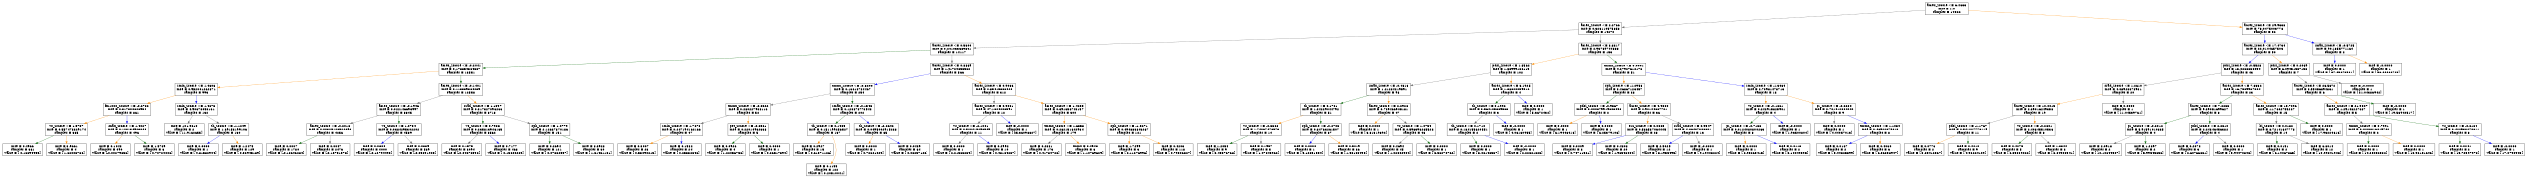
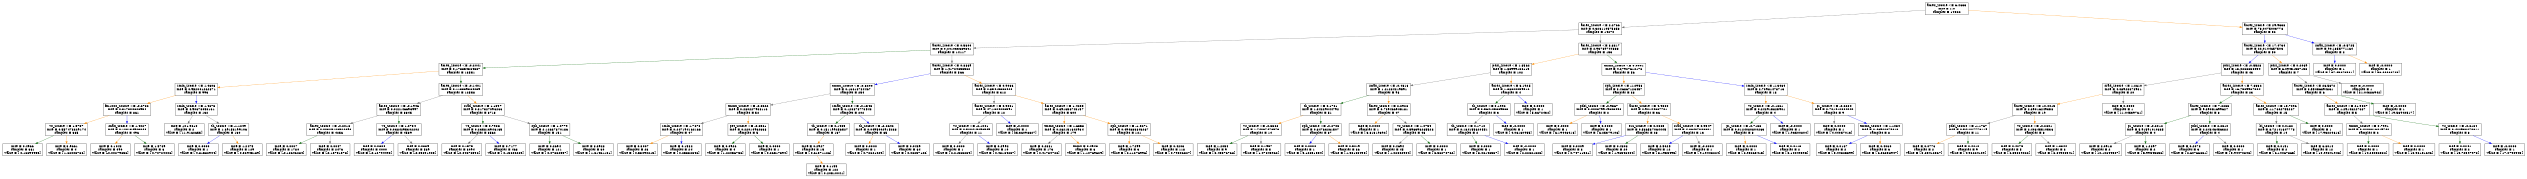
  digraph {
    node [shape=box]
    edge [color=darkorange]
    n1 [label="acres_zscore <= 6.4633\nmse = 1.0\nsamples = 14322"]
    n2 [label="acres_zscore <= 2.2766\nmse = 0.323110575853\nsamples = 14270"]
    n3 [label="acres_zscore <= 29.9338\nmse = 78.0475003778\nsamples = 52"]
    n4 [label="acres_zscore <= 0.5300\nmse = 0.241033589841\nsamples = 14117"]
    n5 [label="acres_zscore <= 3.8317\nmse = 2.93769744388\nsamples = 153"]
    n6 [label="acres_zscore <= 17.4734\nmse = 22.0104657503\nsamples = 50"]
    n7 [label="rmax_zscore <= -0.5725\nmse = 90.1355771164\nsamples = 2"]
    n8 [label="acres_zscore <= -0.2041\nmse = 0.178854364387\nsamples = 13551"]
    n9 [label="acres_zscore <= 0.8869\nmse = 1.41724853562\nsamples = 566"]
    n10 [label="pdsi_zscore <= 1.8562\nmse = 1.38999186115\nsamples = 102"]
-   n11 [label="tmmn_zscore <= 0.9991\nmse = 4.27927612176\nsamples = 51"]
+   n11 [label="tmmn_zscore <= 0.9991\nmse = 4.27927612176\nsamples = 56"]
    n12 [label="rmin_zscore <= 1.4606\nmse = 0.952001262871\nsamples = 993"]
    n13 [label="acres_zscore <= -0.1401\nmse = 0.113339364239\nsamples = 12558"]
    n14 [label="tmmx_zscore <= -0.5290\nmse = 0.16618784467\nsamples = 254"]
    n15 [label="acres_zscore <= 0.9086\nmse = 2.35415386428\nsamples = 312"]
    n16 [label="fm1000_zscore <= -0.2782\nmse = 0.317800626954\nsamples = 861"]
    n17 [label="rmin_zscore <= 1.4673\nmse = 4.90673053161\nsamples = 132"]
    n18 [label="acres_zscore <= -0.1946\nmse = 0.022146693997\nsamples = 8845"]
    n19 [label="srad_zscore <= 1.1397\nmse = 0.317327096266\nsamples = 3713"]
    n20 [label="vs_zscore <= 1.5737\nmse = 0.557473329174\nsamples = 365"]
    n21 [label="rmax_zscore <= 1.4027\nmse = 0.128134923048\nsamples = 496"]
    n22 [label="mse = 101.9610\nsamples = 2\nvalue = [ 11.9162655]"]
    n23 [label="th_zscore <= -1.1249\nmse = 1.39153199106\nsamples = 130"]
    n24 [label="mse = 0.4966\nsamples = 361\nvalue = [ 0.16694955]"]
    n25 [label="mse = 3.9661\nsamples = 4\nvalue = [ 1.62003786]"]
    n26 [label="mse = 0.1043\nsamples = 490\nvalue = [-0.00279856]"]
    n27 [label="mse = 1.5769\nsamples = 6\nvalue = [ 0.70724006]"]
    n28 [label="mse = 0.0000\nsamples = 1\nvalue = [ 4.81582944]"]
    n29 [label="mse = 1.2475\nsamples = 129\nvalue = [ 0.32945189]"]
    n30 [label="acres_zscore <= -0.2018\nmse = 0.00325128522696\nsamples = 4256"]
    n31 [label="vs_zscore <= 1.0734\nmse = 0.0384295302202\nsamples = 4589"]
    n32 [label="vs_zscore <= 0.7983\nmse = 0.235813946165\nsamples = 3562"]
    n33 [label="sph_zscore <= 1.0779\nmse = 2.12637870186\nsamples = 151"]
    n34 [label="mse = 0.0007\nsamples = 1780\nvalue = [-0.18646284]"]
    n35 [label="mse = 0.0047\nsamples = 2476\nvalue = [-0.15751573]"]
    n36 [label="mse = 0.0304\nsamples = 4000\nvalue = [-0.12794493]"]
    n37 [label="mse = 0.0889\nsamples = 589\nvalue = [-0.05691905]"]
    n38 [label="mse = 0.1575\nsamples = 3094\nvalue = [-0.04676592]"]
    n39 [label="mse = 0.7177\nsamples = 468\nvalue = [ 0.15600269]"]
    n40 [label="mse = 0.2694\nsamples = 121\nvalue = [ 0.07882557]"]
    n41 [label="mse = 8.3928\nsamples = 30\nvalue = [ 1.31431131]"]
    n42 [label="tmmx_zscore <= -0.8322\nmse = 0.280227938116\nsamples = 52"]
    n43 [label="rmax_zscore <= -0.1543\nmse = 0.123878773543\nsamples = 202"]
    n44 [label="acres_zscore <= 0.9081\nmse = 47.1624206591\nsamples = 12"]
    n45 [label="acres_zscore <= 1.4235\nmse = 0.391656743157\nsamples = 300"]
    n46 [label="rmin_zscore <= 1.7676\nmse = 0.247194162166\nsamples = 47"]
    n47 [label="pet_zscore <= -0.6561\nmse = 0.22014932338\nsamples = 5"]
    n48 [label="th_zscore <= 0.1435\nmse = 0.151199256527\nsamples = 137"]
    n49 [label="th_zscore <= -2.2642\nmse = 0.0495002915238\nsamples = 65"]
    n50 [label="mse = 0.3007\nsamples = 23\nvalue = [ 0.53090215]"]
    n51 [label="mse = 0.1582\nsamples = 24\nvalue = [ 0.25332346]"]
    n52 [label="mse = 0.0926\nsamples = 4\nvalue = [ 1.22056756]"]
    n53 [label="mse = 0.0000\nsamples = 1\nvalue = [ 0.26517394]"]
    n54 [label="mse = 0.2927\nsamples = 15\nvalue = [ 0.61371126]"]
    n55 [label="mse = 0.1155\nsamples = 122\nvalue = [ 0.20510041]"]
    n56 [label="mse = 0.0000\nsamples = 1\nvalue = [ 0.72621029]"]
    n57 [label="mse = 0.0439\nsamples = 64\nvalue = [ 0.08257123]"]
    n58 [label="vs_zscore <= -2.1001\nmse = 0.520415296549\nsamples = 11"]
    n59 [label="mse = -0.0000\nsamples = 1\nvalue = [ 25.36098827]"]
    n60 [label="tmmx_zscore <= 1.6358\nmse = 0.262151642934\nsamples = 179"]
    n61 [label="sph_zscore <= -1.5271\nmse = 0.494883843267\nsamples = 121"]
    n62 [label="mse = 0.0000\nsamples = 1\nvalue = [ 2.21563239]"]
    n63 [label="mse = 0.2992\nsamples = 10\nvalue = [ 0.48184237]"]
    n64 [label="mse = 0.2381\nsamples = 173\nvalue = [ 0.41784728]"]
    n65 [label="tmmx = 0.4943\nsamples = 6\nvalue = [ 1.10769629]"]
    n66 [label="mse = 1.7299\nsamples = 3\nvalue = [ 2.11276996]"]
    n67 [label="mse = 0.4203\nsamples = 118\nvalue = [ 0.79306327]"]
    n68 [label="rmax_zscore <= -0.4816\nmse = 1.21284219591\nsamples = 98"]
    n69 [label="acres_zscore <= 3.1925\nmse = 1.36820059516\nsamples = 4"]
    n70 [label="sph_zscore <= -1.2956\nmse = 3.46867123457\nsamples = 38"]
    n71 [label="rmin_zscore <= -1.3464\nmse = 2.70981478713\nsamples = 13"]
    n72 [label="th_zscore <= 0.1781\nmse = 1.34229044792\nsamples = 51"]
    n73 [label="acres_zscore <= 2.2928\nmse = 0.739466905181\nsamples = 47"]
    n74 [label="th_zscore <= 0.1992\nmse = 0.564105389563\nsamples = 3"]
    n75 [label="mse = 0.0000\nsamples = 1\nvalue = [ 5.3672432]"]
    n76 [label="vs_zscore <= -0.3366\nmse = 1.74067476573\nsamples = 14"]
    n77 [label="sph_zscore <= -0.2703\nmse = 0.84763261507\nsamples = 37"]
    n78 [label="mse = 0.0000\nsamples = 1\nvalue = [ 3.81319892]"]
    n79 [label="vs_zscore <= 1.0754\nmse = 0.596393265523\nsamples = 46"]
    n80 [label="mse = 1.2054\nsamples = 9\nvalue = [ 3.45376768]"]
    n81 [label="mse = 0.1957\nsamples = 5\nvalue = [ 1.47843962]"]
    n82 [label="mse = 0.0000\nsamples = 1\nvalue = [ 5.12651554]"]
    n83 [label="mse = 0.5219\nsamples = 36\nvalue = [ 1.53183493]"]
    n84 [label="mse = 0.4694\nsamples = 45\nvalue = [ 1.02302904]"]
    n85 [label="mse = 0.0000\nsamples = 1\nvalue = [ 3.56270762]"]
    n86 [label="th_zscore <= 0.1710\nmse = 0.184155620551\nsamples = 2"]
    n87 [label="mse = -0.0000\nsamples = 1\nvalue = [ 4.06160955]"]
    n88 [label="mse = 0.0000\nsamples = 1\nvalue = [ 3.08148537]"]
    n89 [label="mse = -0.0000\nsamples = 1\nvalue = [ 2.22321823]"]
    n90 [label="pdsi_zscore <= -0.9367\nmse = 0.000879919603456\nsamples = 2"]
    n91 [label="acres_zscore <= 4.9380\nmse = 2.92144667701\nsamples = 36"]
    n92 [label="vs_zscore <= -0.1861\nmse = 0.242915825901\nsamples = 4"]
    n93 [label="pr_zscore <= -0.6680\nmse = 0.701412384242\nsamples = 9"]
    n94 [label="mse = 0.0000\nsamples = 1\nvalue = [ 6.19446418]"]
    n95 [label="mse = 0.0000\nsamples = 1\nvalue = [ 6.25379106]"]
    n96 [label="erc_zscore <= 0.0365\nmse = 0.586537064445\nsamples = 23"]
    n97 [label="srad_zscore <= 0.9547\nmse = 4.86487808801\nsamples = 13"]
    n98 [label="mse = 0.0009\nsamples = 3\nvalue = [ 0.74711561]"]
    n99 [label="mse = 0.4808\nsamples = 20\nvalue = [ 1.96548004]"]
    n100 [label="mse = 2.5025\nsamples = 12\nvalue = [ 3.1955495]"]
    n101 [label="mse = -0.0000\nsamples = 1\nvalue = [ 9.19403224]"]
    n102 [label="pr_zscore <= -0.7138\nmse = 0.0124080800263\nsamples = 3"]
    n103 [label="mse = -0.0000\nsamples = 1\nvalue = [ 1.93500804]"]
    n104 [label="mse = 0.0000\nsamples = 1\nvalue = [ 4.44057013]"]
    n105 [label="tmmn_zscore <= 1.1034\nmse = 0.46922875613\nsamples = 8"]
    n106 [label="mse = 0.0000\nsamples = 1\nvalue = [ 2.95265415]"]
    n107 [label="mse = 0.0113\nsamples = 2\nvalue = [ 3.10049595]"]
    n108 [label="mse = 0.0167\nsamples = 2\nvalue = [ 5.44325399]"]
    n109 [label="mse = 0.4060\nsamples = 6\nvalue = [ 6.36858947]"]
    n110 [label="pdsi_zscore <= -0.5528\nmse = 13.0268838054\nsamples = 43"]
    n111 [label="pdsi_zscore <= 0.2069\nmse = 6.09451537158\nsamples = 7"]
    n112 [label="mse = 0.0000\nsamples = 1\nvalue = [ 37.45673581]"]
    n113 [label="mse = -0.0000\nsamples = 1\nvalue = [ 56.44468748]"]
    n114 [label="srad_zscore <= 1.2610\nmse = 4.03923378931\nsamples = 20"]
    n115 [label="acres_zscore <= 7.8332\nmse = 16.7589967304\nsamples = 23"]
    n116 [label="acres_zscore <= 26.5672\nmse = 3.55056894831\nsamples = 6"]
    n117 [label="mse = -0.0000\nsamples = 1\nvalue = [ 21.04386942]"]
    n118 [label="acres_zscore <= 10.0015\nmse = 2.89016249358\nsamples = 19"]
    n119 [label="mse = 0.0000\nsamples = 1\nvalue = [ 11.04539761]"]
    n120 [label="acres_zscore <= 7.2233\nmse = 9.39051699627\nsamples = 8"]
    n121 [label="acres_zscore <= 15.7096\nmse = 11.7602755237\nsamples = 15"]
    n122 [label="pdsi_zscore <= -1.1767\nmse = 0.541227778119\nsamples = 11"]
    n123 [label="vs_zscore <= -0.2801\nmse = 2.40845510536\nsamples = 8"]
    n124 [label="mse = 0.0776\nsamples = 2\nvalue = [ 3.85412567]"]
    n125 [label="mse = 0.4210\nsamples = 9\nvalue = [ 4.96224109]"]
    n126 [label="mse = 0.4275\nsamples = 5\nvalue = [ 6.35889022]"]
    n127 [label="mse = 1.8344\nsamples = 3\nvalue = [ 8.84908541]"]
    n128 [label="pr_zscore <= -0.2012\nmse = 5.91591010835\nsamples = 4"]
    n129 [label="pdsi_zscore <= 2.2310\nmse = 2.24346456382\nsamples = 4"]
    n130 [label="bi_zscore <= 0.0182\nmse = 8.72141647778\nsamples = 14"]
    n131 [label="mse = 0.0000\nsamples = 1\nvalue = [ 17.93224616]"]
    n132 [label="mse = 2.0918\nsamples = 2\nvalue = [ 10.10649507]"]
    n133 [label="mse = 1.2897\nsamples = 2\nvalue = [ 5.99545656]"]
    n134 [label="mse = 0.2073\nsamples = 3\nvalue = [ 2.60766831]"]
    n135 [label="mse = 0.0000\nsamples = 1\nvalue = [ 5.94470843]"]
    n136 [label="mse = 0.0151\nsamples = 2\nvalue = [ 6.14067865]"]
    n137 [label="mse = 6.8014\nsamples = 12\nvalue = [ 10.99841903]"]
    n138 [label="acres_zscore <= 21.9307\nmse = 1.29148227687\nsamples = 5"]
    n139 [label="mse = -0.0000\nsamples = 1\nvalue = [ 19.56942517]"]
    n140 [label="tmmx_zscore <= 0.7991\nmse = 0.0208816019742\nsamples = 2"]
    n141 [label="vs_zscore <= -0.8184\nmse = 0.422938270611\nsamples = 3"]
    n142 [label="mse = 0.0000\nsamples = 1\nvalue = [ 14.25052582]"]
    n143 [label="mse = 0.0000\nsamples = 1\nvalue = [ 13.96151646]"]
    n144 [label="mse = 0.0241\nsamples = 2\nvalue = [ 15.72597978]"]
    n145 [label="mse = -0.0000\nsamples = 1\nvalue = [ 17.0790943]"]
    n1 -> n2 [color=gray40]
    n1 -> n3
    n2 -> n4 [color=gray40]
    n2 -> n5 [color=gray40]
    n3 -> n6 [color=blue]
    n3 -> n7 [color=blue]
    n4 -> n8 [color=darkgreen]
    n4 -> n9 [color=gray40]
    n5 -> n10
    n5 -> n11 [color=darkgreen]
    n6 -> n110 [color=blue]
    n6 -> n111
    n7 -> n112 [color=blue]
    n7 -> n113
    n8 -> n12
    n8 -> n13 [color=darkgreen]
    n9 -> n14 [color=blue]
    n9 -> n15
    n10 -> n68 [color=gray40]
    n10 -> n69
    n11 -> n70
    n11 -> n71 [color=blue]
    n12 -> n16
    n12 -> n17 [color=blue]
    n13 -> n18 [color=gray40]
    n13 -> n19
    n14 -> n42 [color=gray40]
    n14 -> n43 [color=darkgreen]
    n15 -> n44 [color=gray40]
    n15 -> n45
    n16 -> n20
    n16 -> n21 [color=blue]
    n17 -> n22 [color=gray40]
    n17 -> n23 [color=gray40]
    n18 -> n30 [color=gray40]
    n18 -> n31 [color=darkgreen]
    n19 -> n32 [color=darkgreen]
    n19 -> n33 [color=gray40]
    n20 -> n24 [color=darkgreen]
    n20 -> n25
    n21 -> n26
    n21 -> n27 [color=darkgreen]
    n23 -> n28 [color=blue]
    n23 -> n29
    n30 -> n34 [color=darkgreen]
    n30 -> n35 [color=gray40]
    n31 -> n36 [color=blue]
    n31 -> n37 [color=gray40]
    n32 -> n38 [color=gray40]
    n32 -> n39 [color=blue]
    n33 -> n40 [color=darkgreen]
    n33 -> n41 [color=darkgreen]
    n42 -> n46 [color=gray40]
    n42 -> n47
    n43 -> n48 [color=darkgreen]
    n43 -> n49 [color=blue]
    n44 -> n58 [color=gray40]
    n44 -> n59 [color=blue]
    n45 -> n60
    n45 -> n61
    n46 -> n50
    n46 -> n51 [color=blue]
    n47 -> n52 [color=darkgreen]
    n47 -> n53 [color=darkgreen]
    n48 -> n54
-   n48 -> n55
+   n54 -> n55
    n49 -> n56
    n49 -> n57 [color=blue]
    n58 -> n62 [color=gray40]
    n58 -> n63 [color=blue]
    n60 -> n64 [color=gray40]
    n60 -> n65
    n61 -> n66
    n61 -> n67
    n68 -> n72 [color=darkgreen]
    n68 -> n73
    n69 -> n74 [color=darkgreen]
    n69 -> n75 [color=blue]
    n70 -> n90 [color=darkgreen]
    n70 -> n91
    n71 -> n92
    n71 -> n93
    n72 -> n76
    n72 -> n77 [color=darkgreen]
    n73 -> n78
    n73 -> n79 [color=gray40]
    n74 -> n86 [color=gray40]
    n74 -> n87 [color=blue]
    n76 -> n80 [color=darkgreen]
    n76 -> n81 [color=gray40]
    n77 -> n82 [color=blue]
    n77 -> n83
    n79 -> n84 [color=gray40]
    n79 -> n85 [color=darkgreen]
    n86 -> n88 [color=darkgreen]
    n86 -> n89 [color=blue]
    n90 -> n94
    n90 -> n95 [color=blue]
    n91 -> n96
-   n91 -> n97 [color=gray40]
+   n91 -> n97
    n92 -> n102 [color=darkgreen]
    n92 -> n103 [color=blue]
    n93 -> n104 [color=gray40]
    n93 -> n105 [color=blue]
    n96 -> n98 [color=blue]
    n96 -> n99 [color=darkgreen]
    n97 -> n100 [color=blue]
    n97 -> n101 [color=gray40]
    n102 -> n106
    n102 -> n107 [color=blue]
    n105 -> n108 [color=blue]
    n105 -> n109
    n110 -> n114 [color=gray40]
    n110 -> n115
    n111 -> n116 [color=gray40]
    n111 -> n117 [color=gray40]
    n114 -> n118
    n114 -> n119 [color=gray40]
    n115 -> n120 [color=darkgreen]
    n115 -> n121
    n116 -> n138
    n116 -> n139 [color=darkgreen]
    n118 -> n122 [color=gray40]
    n118 -> n123
    n120 -> n128 [color=darkgreen]
    n120 -> n129 [color=darkgreen]
    n121 -> n130 [color=gray40]
    n121 -> n131 [color=darkgreen]
    n122 -> n124
    n122 -> n125 [color=darkgreen]
    n123 -> n126 [color=darkgreen]
    n123 -> n127 [color=gray40]
    n128 -> n132 [color=gray40]
    n128 -> n133 [color=darkgreen]
    n129 -> n134 [color=blue]
    n129 -> n135 [color=gray40]
    n130 -> n136 [color=darkgreen]
    n130 -> n137 [color=gray40]
    n138 -> n140 [color=gray40]
    n138 -> n141 [color=darkgreen]
    n140 -> n142 [color=darkgreen]
    n140 -> n143
    n141 -> n144 [color=darkgreen]
    n141 -> n145 [color=blue]
  }
